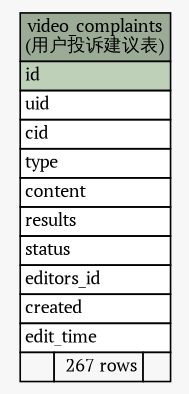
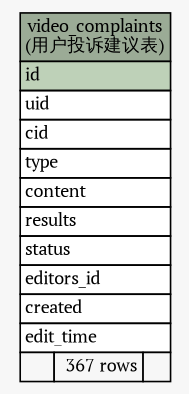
  digraph {
    bgcolor="#f7f7f7"
    fontname="PT Serif"
    fontsize=11
    nodesep=0.18
    rankdir=RL
    ranksep=0.46
-   n1 [fontname="PT Serif" fontsize=11 label=<     <TABLE BORDER="0" CELLBORDER="1" CELLSPACING="0" BGCOLOR="#ffffff">       <TR><TD COLSPAN="3" BGCOLOR="#9bab96" ALIGN="CENTER">video_complaints<br/>(用户投诉建议表)</TD></TR>       <TR><TD PORT="id" COLSPAN="3" BGCOLOR="#bed1b8" ALIGN="LEFT">id</TD></TR>       <TR><TD PORT="uid" COLSPAN="3" ALIGN="LEFT">uid</TD></TR>       <TR><TD PORT="cid" COLSPAN="3" ALIGN="LEFT">cid</TD></TR>       <TR><TD PORT="type" COLSPAN="3" ALIGN="LEFT">type</TD></TR>       <TR><TD PORT="content" COLSPAN="3" ALIGN="LEFT">content</TD></TR>       <TR><TD PORT="results" COLSPAN="3" ALIGN="LEFT">results</TD></TR>       <TR><TD PORT="status" COLSPAN="3" ALIGN="LEFT">status</TD></TR>       <TR><TD PORT="editors_id" COLSPAN="3" ALIGN="LEFT">editors_id</TD></TR>       <TR><TD PORT="created" COLSPAN="3" ALIGN="LEFT">created</TD></TR>       <TR><TD PORT="edit_time" COLSPAN="3" ALIGN="LEFT">edit_time</TD></TR>       <TR><TD ALIGN="LEFT" BGCOLOR="#f7f7f7">  </TD><TD ALIGN="RIGHT" BGCOLOR="#f7f7f7">267 rows</TD><TD ALIGN="RIGHT" BGCOLOR="#f7f7f7">  </TD></TR>     </TABLE>> shape=plaintext]
+   n1 [fontname="PT Serif" fontsize=11 label=<     <TABLE BORDER="0" CELLBORDER="1" CELLSPACING="0" BGCOLOR="#ffffff">       <TR><TD COLSPAN="3" BGCOLOR="#9bab96" ALIGN="CENTER">video_complaints<br/>(用户投诉建议表)</TD></TR>       <TR><TD PORT="id" COLSPAN="3" BGCOLOR="#bed1b8" ALIGN="LEFT">id</TD></TR>       <TR><TD PORT="uid" COLSPAN="3" ALIGN="LEFT">uid</TD></TR>       <TR><TD PORT="cid" COLSPAN="3" ALIGN="LEFT">cid</TD></TR>       <TR><TD PORT="type" COLSPAN="3" ALIGN="LEFT">type</TD></TR>       <TR><TD PORT="content" COLSPAN="3" ALIGN="LEFT">content</TD></TR>       <TR><TD PORT="results" COLSPAN="3" ALIGN="LEFT">results</TD></TR>       <TR><TD PORT="status" COLSPAN="3" ALIGN="LEFT">status</TD></TR>       <TR><TD PORT="editors_id" COLSPAN="3" ALIGN="LEFT">editors_id</TD></TR>       <TR><TD PORT="created" COLSPAN="3" ALIGN="LEFT">created</TD></TR>       <TR><TD PORT="edit_time" COLSPAN="3" ALIGN="LEFT">edit_time</TD></TR>       <TR><TD ALIGN="LEFT" BGCOLOR="#f7f7f7">  </TD><TD ALIGN="RIGHT" BGCOLOR="#f7f7f7">367 rows</TD><TD ALIGN="RIGHT" BGCOLOR="#f7f7f7">  </TD></TR>     </TABLE>> shape=plaintext]
  }
